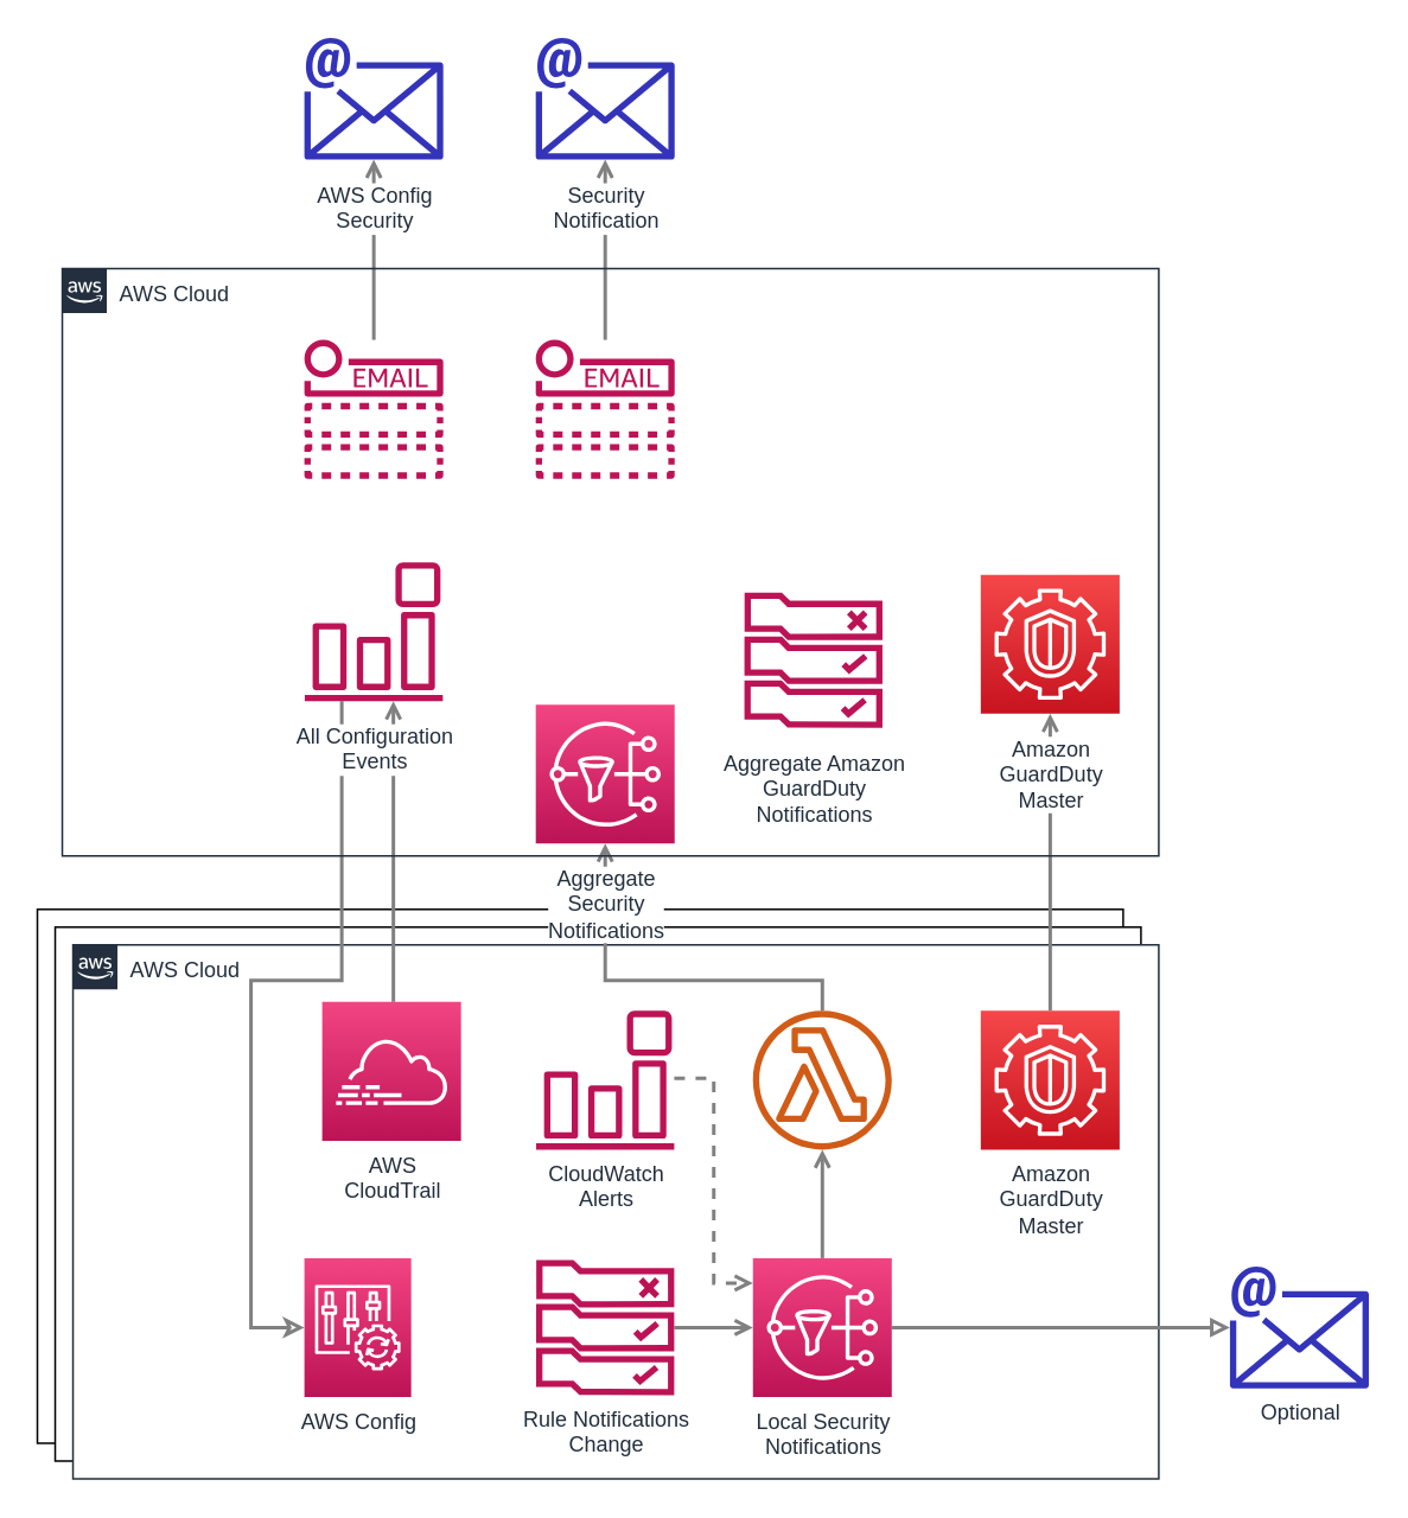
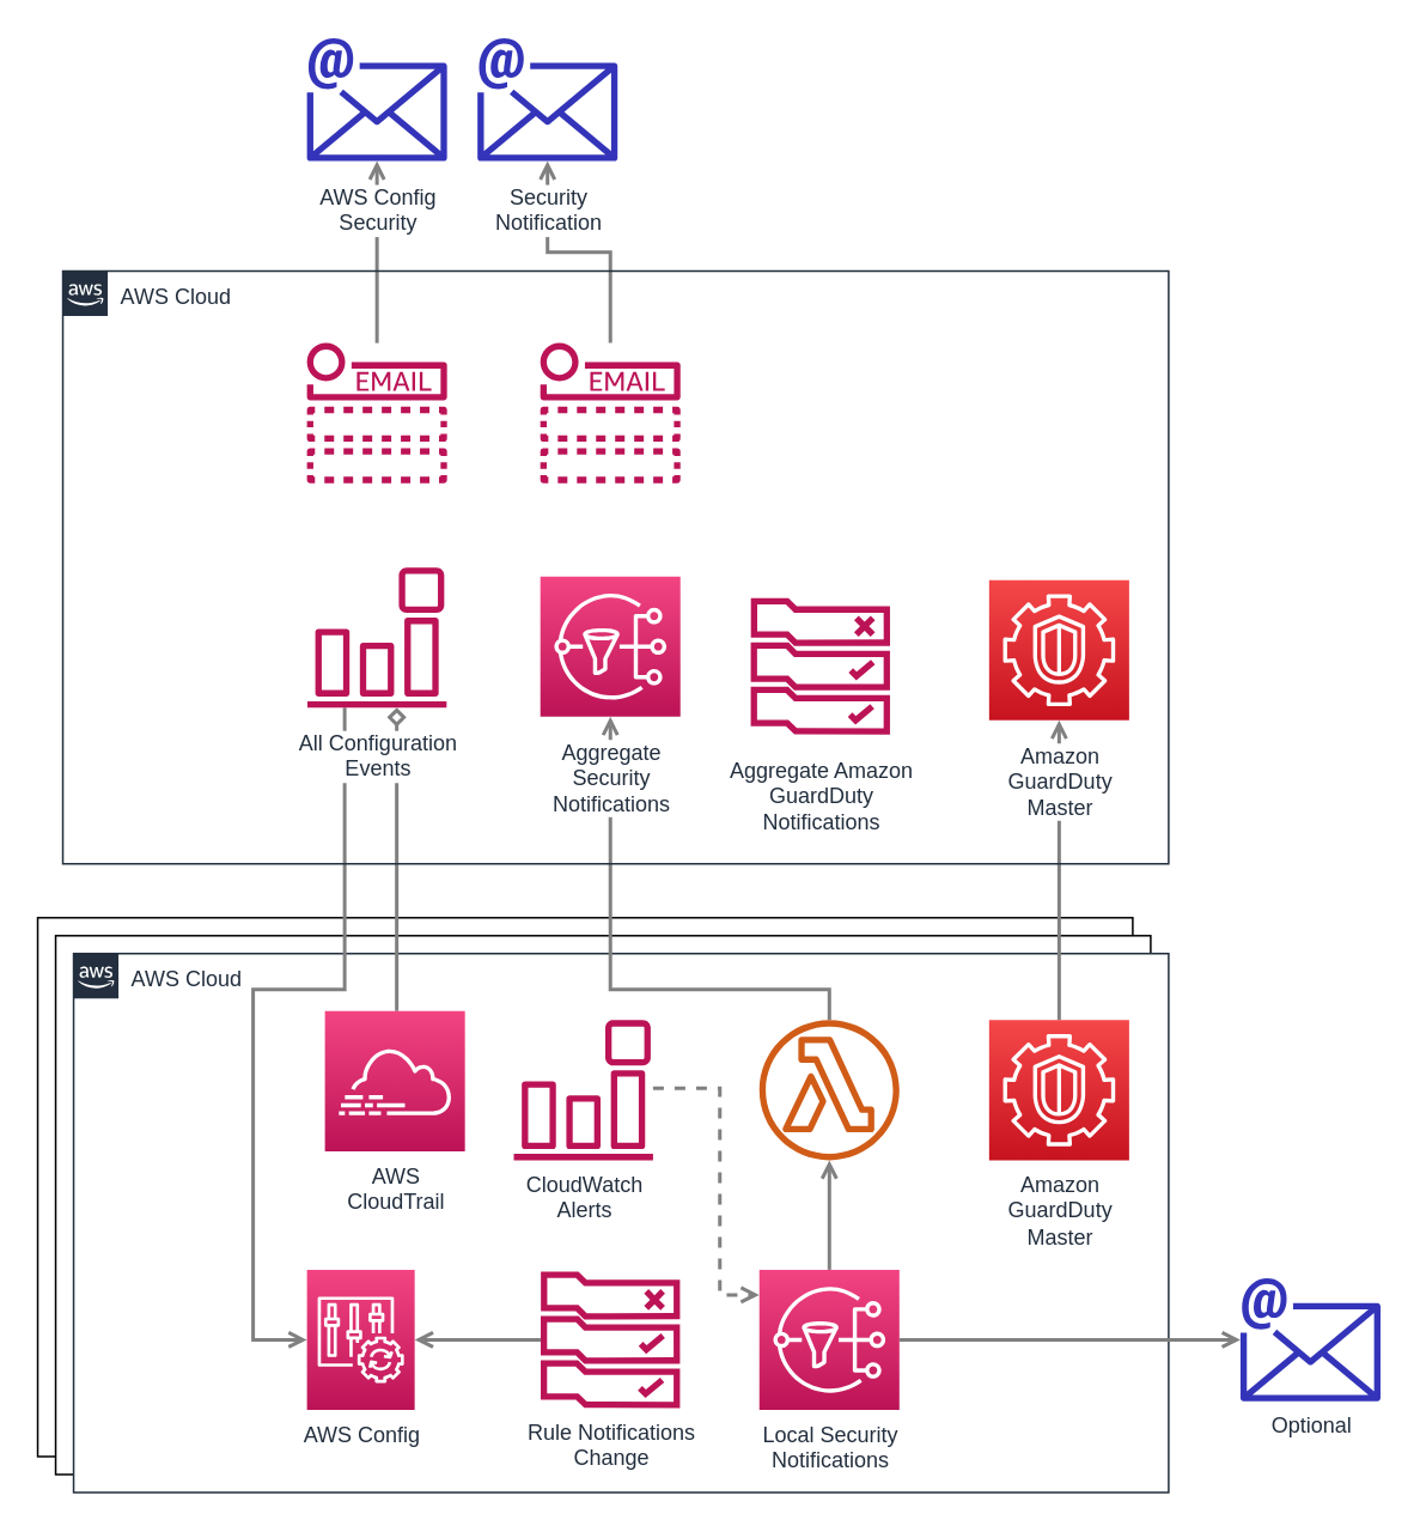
  <mxCell id="0" />
  <mxCell id="1" parent="0" />
  <mxCell id="2" value="" style="rounded=0;whiteSpace=wrap;html=1;labelBackgroundColor=#ffffff;fillColor=#ffffff;gradientColor=none;" vertex="1" parent="1"><mxGeometry x="20.5" y="510.5" width="610" height="300" as="geometry" /></mxCell>
  <mxCell id="3" value="" style="rounded=0;whiteSpace=wrap;html=1;labelBackgroundColor=#ffffff;fillColor=#ffffff;gradientColor=none;" vertex="1" parent="1"><mxGeometry x="30.5" y="520.5" width="610" height="300" as="geometry" /></mxCell>
  <mxCell id="4" value="AWS Cloud" style="points=[[0,0],[0.25,0],[0.5,0],[0.75,0],[1,0],[1,0.25],[1,0.5],[1,0.75],[1,1],[0.75,1],[0.5,1],[0.25,1],[0,1],[0,0.75],[0,0.5],[0,0.25]];outlineConnect=0;gradientColor=none;html=1;whiteSpace=wrap;fontSize=12;fontStyle=0;shape=mxgraph.aws4.group;grIcon=mxgraph.aws4.group_aws_cloud_alt;strokeColor=#232F3E;fillColor=#ffffff;verticalAlign=top;align=left;spacingLeft=30;fontColor=#232F3E;dashed=0;labelBackgroundColor=#ffffff;" vertex="1" parent="1"><mxGeometry x="40.5" y="530.5" width="610" height="300" as="geometry" /></mxCell>
  <mxCell id="5" style="edgeStyle=orthogonalEdgeStyle;rounded=0;orthogonalLoop=1;jettySize=auto;html=1;startArrow=none;startFill=0;endArrow=open;endFill=0;strokeColor=#808080;strokeWidth=2;" edge="1" parent="1" source="18" target="16"><mxGeometry relative="1" as="geometry" /></mxCell>
  <mxCell id="6" style="edgeStyle=orthogonalEdgeStyle;rounded=0;orthogonalLoop=1;jettySize=auto;html=1;startArrow=none;startFill=0;endArrow=open;endFill=0;strokeColor=#808080;strokeWidth=2;" edge="1" parent="1" source="19" target="17"><mxGeometry relative="1" as="geometry" /></mxCell>
- <mxCell id="7" style="edgeStyle=orthogonalEdgeStyle;rounded=0;orthogonalLoop=1;jettySize=auto;html=1;startArrow=none;startFill=0;endArrow=classic;endFill=0;strokeColor=#808080;strokeWidth=2;" edge="1" parent="1" source="20" target="25"><mxGeometry relative="1" as="geometry"><Array as="points"><mxPoint x="191.5" y="550.5" /><mxPoint x="140.5" y="550.5" /><mxPoint x="140.5" y="745.5" /></Array></mxGeometry></mxCell>
- <mxCell id="8" style="edgeStyle=orthogonalEdgeStyle;rounded=0;orthogonalLoop=1;jettySize=auto;html=1;startArrow=none;startFill=0;endArrow=open;endFill=0;strokeColor=#808080;strokeWidth=2;" edge="1" parent="1" source="24" target="20"><mxGeometry relative="1" as="geometry"><Array as="points"><mxPoint x="220.5" y="480.5" /><mxPoint x="220.5" y="480.5" /></Array></mxGeometry></mxCell>
+ <mxCell id="7" style="edgeStyle=orthogonalEdgeStyle;rounded=0;orthogonalLoop=1;jettySize=auto;html=1;startArrow=none;startFill=0;endArrow=open;endFill=0;strokeColor=#808080;strokeWidth=2;" edge="1" parent="1" source="20" target="25"><mxGeometry relative="1" as="geometry"><Array as="points"><mxPoint x="191.5" y="550.5" /><mxPoint x="140.5" y="550.5" /><mxPoint x="140.5" y="745.5" /></Array></mxGeometry></mxCell>
+ <mxCell id="8" style="edgeStyle=orthogonalEdgeStyle;rounded=0;orthogonalLoop=1;jettySize=auto;html=1;startArrow=none;startFill=0;endArrow=diamond;endFill=0;strokeColor=#808080;strokeWidth=2;" edge="1" parent="1" source="24" target="20"><mxGeometry relative="1" as="geometry"><Array as="points"><mxPoint x="220.5" y="480.5" /><mxPoint x="220.5" y="480.5" /></Array></mxGeometry></mxCell>
  <mxCell id="9" style="edgeStyle=orthogonalEdgeStyle;rounded=0;orthogonalLoop=1;jettySize=auto;html=1;startArrow=none;startFill=0;endArrow=open;endFill=0;strokeColor=#808080;strokeWidth=2;dashed=1;" edge="1" parent="1" source="26" target="29"><mxGeometry relative="1" as="geometry"><Array as="points"><mxPoint x="400.5" y="605.5" /><mxPoint x="400.5" y="720.5" /></Array></mxGeometry></mxCell>
- <mxCell id="10" value="" style="edgeStyle=orthogonalEdgeStyle;rounded=0;orthogonalLoop=1;jettySize=auto;html=1;startArrow=none;startFill=0;endArrow=open;endFill=0;strokeColor=#808080;strokeWidth=2;" edge="1" parent="1" source="27" target="29"><mxGeometry relative="1" as="geometry" /></mxCell>
+ <mxCell id="10" value="" style="edgeStyle=orthogonalEdgeStyle;rounded=0;orthogonalLoop=1;jettySize=auto;html=1;startArrow=none;startFill=0;endArrow=open;endFill=0;strokeColor=#808080;strokeWidth=2;" edge="1" parent="1" source="27" target="25"><mxGeometry relative="1" as="geometry" /></mxCell>
  <mxCell id="11" style="edgeStyle=orthogonalEdgeStyle;rounded=0;orthogonalLoop=1;jettySize=auto;html=1;startArrow=none;startFill=0;endArrow=open;endFill=0;strokeColor=#808080;strokeWidth=2;" edge="1" parent="1" source="28" target="21"><mxGeometry relative="1" as="geometry"><Array as="points"><mxPoint x="461.5" y="550.5" /><mxPoint x="339.5" y="550.5" /></Array></mxGeometry></mxCell>
- <mxCell id="12" style="edgeStyle=orthogonalEdgeStyle;rounded=0;orthogonalLoop=1;jettySize=auto;html=1;startArrow=none;startFill=0;endArrow=block;endFill=0;strokeColor=#808080;strokeWidth=2;" edge="1" parent="1" source="29" target="31"><mxGeometry relative="1" as="geometry" /></mxCell>
+ <mxCell id="12" style="edgeStyle=orthogonalEdgeStyle;rounded=0;orthogonalLoop=1;jettySize=auto;html=1;startArrow=none;startFill=0;endArrow=open;endFill=0;strokeColor=#808080;strokeWidth=2;" edge="1" parent="1" source="29" target="31"><mxGeometry relative="1" as="geometry" /></mxCell>
  <mxCell id="13" style="edgeStyle=orthogonalEdgeStyle;rounded=0;orthogonalLoop=1;jettySize=auto;html=1;startArrow=none;startFill=0;endArrow=open;endFill=0;strokeColor=#808080;strokeWidth=2;" edge="1" parent="1" source="29" target="28"><mxGeometry relative="1" as="geometry" /></mxCell>
  <mxCell id="14" style="edgeStyle=orthogonalEdgeStyle;rounded=0;orthogonalLoop=1;jettySize=auto;html=1;startArrow=none;startFill=0;endArrow=open;endFill=0;strokeColor=#808080;strokeWidth=2;" edge="1" parent="1" source="30" target="23"><mxGeometry relative="1" as="geometry" /></mxCell>
  <mxCell id="15" value="AWS Cloud" style="points=[[0,0],[0.25,0],[0.5,0],[0.75,0],[1,0],[1,0.25],[1,0.5],[1,0.75],[1,1],[0.75,1],[0.5,1],[0.25,1],[0,1],[0,0.75],[0,0.5],[0,0.25]];outlineConnect=0;gradientColor=none;html=1;whiteSpace=wrap;fontSize=12;fontStyle=0;shape=mxgraph.aws4.group;grIcon=mxgraph.aws4.group_aws_cloud_alt;strokeColor=#232F3E;fillColor=none;verticalAlign=top;align=left;spacingLeft=30;fontColor=#232F3E;dashed=0;labelBackgroundColor=#ffffff;" vertex="1" parent="1"><mxGeometry x="34.5" y="150.5" width="616" height="330" as="geometry" /></mxCell>
  <mxCell id="16" value="AWS Config&lt;br&gt;Security&lt;br&gt;" style="outlineConnect=0;fontColor=#232F3E;gradientColor=none;fillColor=#3334B9;strokeColor=none;dashed=0;verticalLabelPosition=bottom;verticalAlign=top;align=center;html=1;fontSize=12;fontStyle=0;aspect=fixed;pointerEvents=1;shape=mxgraph.aws4.email;labelBackgroundColor=#ffffff;spacingTop=6;" vertex="1" parent="1"><mxGeometry x="170.5" y="20.5" width="78" height="69" as="geometry" /></mxCell>
- <mxCell id="17" value="Security&lt;br&gt;Notification&lt;br&gt;" style="outlineConnect=0;fontColor=#232F3E;gradientColor=none;fillColor=#3334B9;strokeColor=none;dashed=0;verticalLabelPosition=bottom;verticalAlign=top;align=center;html=1;fontSize=12;fontStyle=0;aspect=fixed;pointerEvents=1;shape=mxgraph.aws4.email;labelBackgroundColor=#ffffff;spacingTop=6;" vertex="1" parent="1"><mxGeometry x="300.5" y="20.5" width="78" height="69" as="geometry" /></mxCell>
+ <mxCell id="17" value="Security&lt;br&gt;Notification&lt;br&gt;" style="outlineConnect=0;fontColor=#232F3E;gradientColor=none;fillColor=#3334B9;strokeColor=none;dashed=0;verticalLabelPosition=bottom;verticalAlign=top;align=center;html=1;fontSize=12;fontStyle=0;aspect=fixed;pointerEvents=1;shape=mxgraph.aws4.email;labelBackgroundColor=#ffffff;spacingTop=6;" vertex="1" parent="1"><mxGeometry x="265.5" y="20.5" width="78" height="69" as="geometry" /></mxCell>
  <mxCell id="18" value="" style="outlineConnect=0;fontColor=#232F3E;gradientColor=none;fillColor=#BC1356;strokeColor=none;dashed=0;verticalLabelPosition=bottom;verticalAlign=top;align=center;html=1;fontSize=12;fontStyle=0;aspect=fixed;pointerEvents=1;shape=mxgraph.aws4.email_notification;labelBackgroundColor=#ffffff;" vertex="1" parent="1"><mxGeometry x="170.5" y="190.5" width="78" height="78" as="geometry" /></mxCell>
  <mxCell id="19" value="" style="outlineConnect=0;fontColor=#232F3E;gradientColor=none;fillColor=#BC1356;strokeColor=none;dashed=0;verticalLabelPosition=bottom;verticalAlign=top;align=center;html=1;fontSize=12;fontStyle=0;aspect=fixed;pointerEvents=1;shape=mxgraph.aws4.email_notification;labelBackgroundColor=#ffffff;" vertex="1" parent="1"><mxGeometry x="300.5" y="190.5" width="78" height="78" as="geometry" /></mxCell>
  <mxCell id="20" value="All Configuration&lt;br&gt;Events&lt;br&gt;" style="outlineConnect=0;fontColor=#232F3E;gradientColor=none;fillColor=#BC1356;strokeColor=none;dashed=0;verticalLabelPosition=bottom;verticalAlign=top;align=center;html=1;fontSize=12;fontStyle=0;aspect=fixed;pointerEvents=1;shape=mxgraph.aws4.event_event_based;labelBackgroundColor=#ffffff;spacingTop=6;" vertex="1" parent="1"><mxGeometry x="170.5" y="315.5" width="78" height="78" as="geometry" /></mxCell>
- <mxCell id="21" value="Aggregate&lt;br&gt;Security&lt;br&gt;Notifications&lt;br&gt;" style="outlineConnect=0;fontColor=#232F3E;gradientColor=#F34482;gradientDirection=north;fillColor=#BC1356;strokeColor=#ffffff;dashed=0;verticalLabelPosition=bottom;verticalAlign=top;align=center;html=1;fontSize=12;fontStyle=0;aspect=fixed;shape=mxgraph.aws4.resourceIcon;resIcon=mxgraph.aws4.sns;labelBackgroundColor=#ffffff;spacingTop=6;" vertex="1" parent="1"><mxGeometry x="300.5" y="395.5" width="78" height="78" as="geometry" /></mxCell>
+ <mxCell id="21" value="Aggregate&lt;br&gt;Security&lt;br&gt;Notifications&lt;br&gt;" style="outlineConnect=0;fontColor=#232F3E;gradientColor=#F34482;gradientDirection=north;fillColor=#BC1356;strokeColor=#ffffff;dashed=0;verticalLabelPosition=bottom;verticalAlign=top;align=center;html=1;fontSize=12;fontStyle=0;aspect=fixed;shape=mxgraph.aws4.resourceIcon;resIcon=mxgraph.aws4.sns;labelBackgroundColor=#ffffff;spacingTop=6;" vertex="1" parent="1"><mxGeometry x="300.5" y="320.5" width="78" height="78" as="geometry" /></mxCell>
  <mxCell id="22" value="Aggregate Amazon&lt;br&gt;GuardDuty&lt;br&gt;Notifications&lt;br&gt;" style="outlineConnect=0;fontColor=#232F3E;gradientColor=none;fillColor=#BC1356;strokeColor=none;dashed=0;verticalLabelPosition=bottom;verticalAlign=top;align=center;html=1;fontSize=12;fontStyle=0;aspect=fixed;pointerEvents=1;shape=mxgraph.aws4.rule_2;labelBackgroundColor=#ffffff;spacingTop=6;" vertex="1" parent="1"><mxGeometry x="417.5" y="332.5" width="78" height="76" as="geometry" /></mxCell>
  <mxCell id="23" value="Amazon&lt;br&gt;GuardDuty&lt;br&gt;Master&lt;br&gt;" style="outlineConnect=0;fontColor=#232F3E;gradientColor=#F54749;gradientDirection=north;fillColor=#C7131F;strokeColor=#ffffff;dashed=0;verticalLabelPosition=bottom;verticalAlign=top;align=center;html=1;fontSize=12;fontStyle=0;aspect=fixed;shape=mxgraph.aws4.resourceIcon;resIcon=mxgraph.aws4.guardduty;labelBackgroundColor=#ffffff;spacingTop=6;" vertex="1" parent="1"><mxGeometry x="550.5" y="322.5" width="78" height="78" as="geometry" /></mxCell>
  <mxCell id="24" value="AWS&lt;br&gt;CloudTrail&lt;br&gt;" style="outlineConnect=0;fontColor=#232F3E;gradientColor=#F34482;gradientDirection=north;fillColor=#BC1356;strokeColor=#ffffff;dashed=0;verticalLabelPosition=bottom;verticalAlign=top;align=center;html=1;fontSize=12;fontStyle=0;aspect=fixed;shape=mxgraph.aws4.resourceIcon;resIcon=mxgraph.aws4.cloudtrail;labelBackgroundColor=#ffffff;" vertex="1" parent="1"><mxGeometry x="180.5" y="562.5" width="78" height="78" as="geometry" /></mxCell>
  <mxCell id="25" value="AWS Config" style="outlineConnect=0;fontColor=#232F3E;gradientColor=#F34482;gradientDirection=north;fillColor=#BC1356;strokeColor=#ffffff;dashed=0;verticalLabelPosition=bottom;verticalAlign=top;align=center;html=1;fontSize=12;fontStyle=0;aspect=fixed;shape=mxgraph.aws4.resourceIcon;resIcon=mxgraph.aws4.config;labelBackgroundColor=#ffffff;" vertex="1" parent="1"><mxGeometry x="170.5" y="706.5" width="60" height="78" as="geometry" /></mxCell>
- <mxCell id="26" value="CloudWatch&lt;br&gt;Alerts&lt;br&gt;" style="outlineConnect=0;fontColor=#232F3E;gradientColor=none;fillColor=#BC1356;strokeColor=none;dashed=0;verticalLabelPosition=bottom;verticalAlign=top;align=center;html=1;fontSize=12;fontStyle=0;aspect=fixed;pointerEvents=1;shape=mxgraph.aws4.event_event_based;labelBackgroundColor=#ffffff;" vertex="1" parent="1"><mxGeometry x="300.5" y="567.5" width="78" height="78" as="geometry" /></mxCell>
+ <mxCell id="26" value="CloudWatch&lt;br&gt;Alerts&lt;br&gt;" style="outlineConnect=0;fontColor=#232F3E;gradientColor=none;fillColor=#BC1356;strokeColor=none;dashed=0;verticalLabelPosition=bottom;verticalAlign=top;align=center;html=1;fontSize=12;fontStyle=0;aspect=fixed;pointerEvents=1;shape=mxgraph.aws4.event_event_based;labelBackgroundColor=#ffffff;" vertex="1" parent="1"><mxGeometry x="285.5" y="567.5" width="78" height="78" as="geometry" /></mxCell>
  <mxCell id="27" value="Rule Notifications&lt;br&gt;Change&lt;br&gt;" style="outlineConnect=0;fontColor=#232F3E;gradientColor=none;fillColor=#BC1356;strokeColor=none;dashed=0;verticalLabelPosition=bottom;verticalAlign=top;align=center;html=1;fontSize=12;fontStyle=0;aspect=fixed;pointerEvents=1;shape=mxgraph.aws4.rule_2;labelBackgroundColor=#ffffff;" vertex="1" parent="1"><mxGeometry x="300.5" y="707.5" width="78" height="76" as="geometry" /></mxCell>
  <mxCell id="28" value="" style="outlineConnect=0;fontColor=#232F3E;gradientColor=none;fillColor=#D05C17;strokeColor=none;dashed=0;verticalLabelPosition=bottom;verticalAlign=top;align=center;html=1;fontSize=12;fontStyle=0;aspect=fixed;pointerEvents=1;shape=mxgraph.aws4.lambda_function;labelBackgroundColor=#ffffff;" vertex="1" parent="1"><mxGeometry x="422.5" y="567.5" width="78" height="78" as="geometry" /></mxCell>
  <mxCell id="29" value="Local Security&lt;br&gt;Notifications&lt;br&gt;" style="outlineConnect=0;fontColor=#232F3E;gradientColor=#F34482;gradientDirection=north;fillColor=#BC1356;strokeColor=#ffffff;dashed=0;verticalLabelPosition=bottom;verticalAlign=top;align=center;html=1;fontSize=12;fontStyle=0;aspect=fixed;shape=mxgraph.aws4.resourceIcon;resIcon=mxgraph.aws4.sns;labelBackgroundColor=#ffffff;" vertex="1" parent="1"><mxGeometry x="422.5" y="706.5" width="78" height="78" as="geometry" /></mxCell>
  <mxCell id="30" value="Amazon&lt;br&gt;GuardDuty&lt;br&gt;Master&lt;br&gt;" style="outlineConnect=0;fontColor=#232F3E;gradientColor=#F54749;gradientDirection=north;fillColor=#C7131F;strokeColor=#ffffff;dashed=0;verticalLabelPosition=bottom;verticalAlign=top;align=center;html=1;fontSize=12;fontStyle=0;aspect=fixed;shape=mxgraph.aws4.resourceIcon;resIcon=mxgraph.aws4.guardduty;labelBackgroundColor=#ffffff;" vertex="1" parent="1"><mxGeometry x="550.5" y="567.5" width="78" height="78" as="geometry" /></mxCell>
  <mxCell id="31" value="Optional" style="outlineConnect=0;fontColor=#232F3E;gradientColor=none;fillColor=#3334B9;strokeColor=none;dashed=0;verticalLabelPosition=bottom;verticalAlign=top;align=center;html=1;fontSize=12;fontStyle=0;aspect=fixed;pointerEvents=1;shape=mxgraph.aws4.email;labelBackgroundColor=#ffffff;" vertex="1" parent="1"><mxGeometry x="690.5" y="711" width="78" height="69" as="geometry" /></mxCell>
